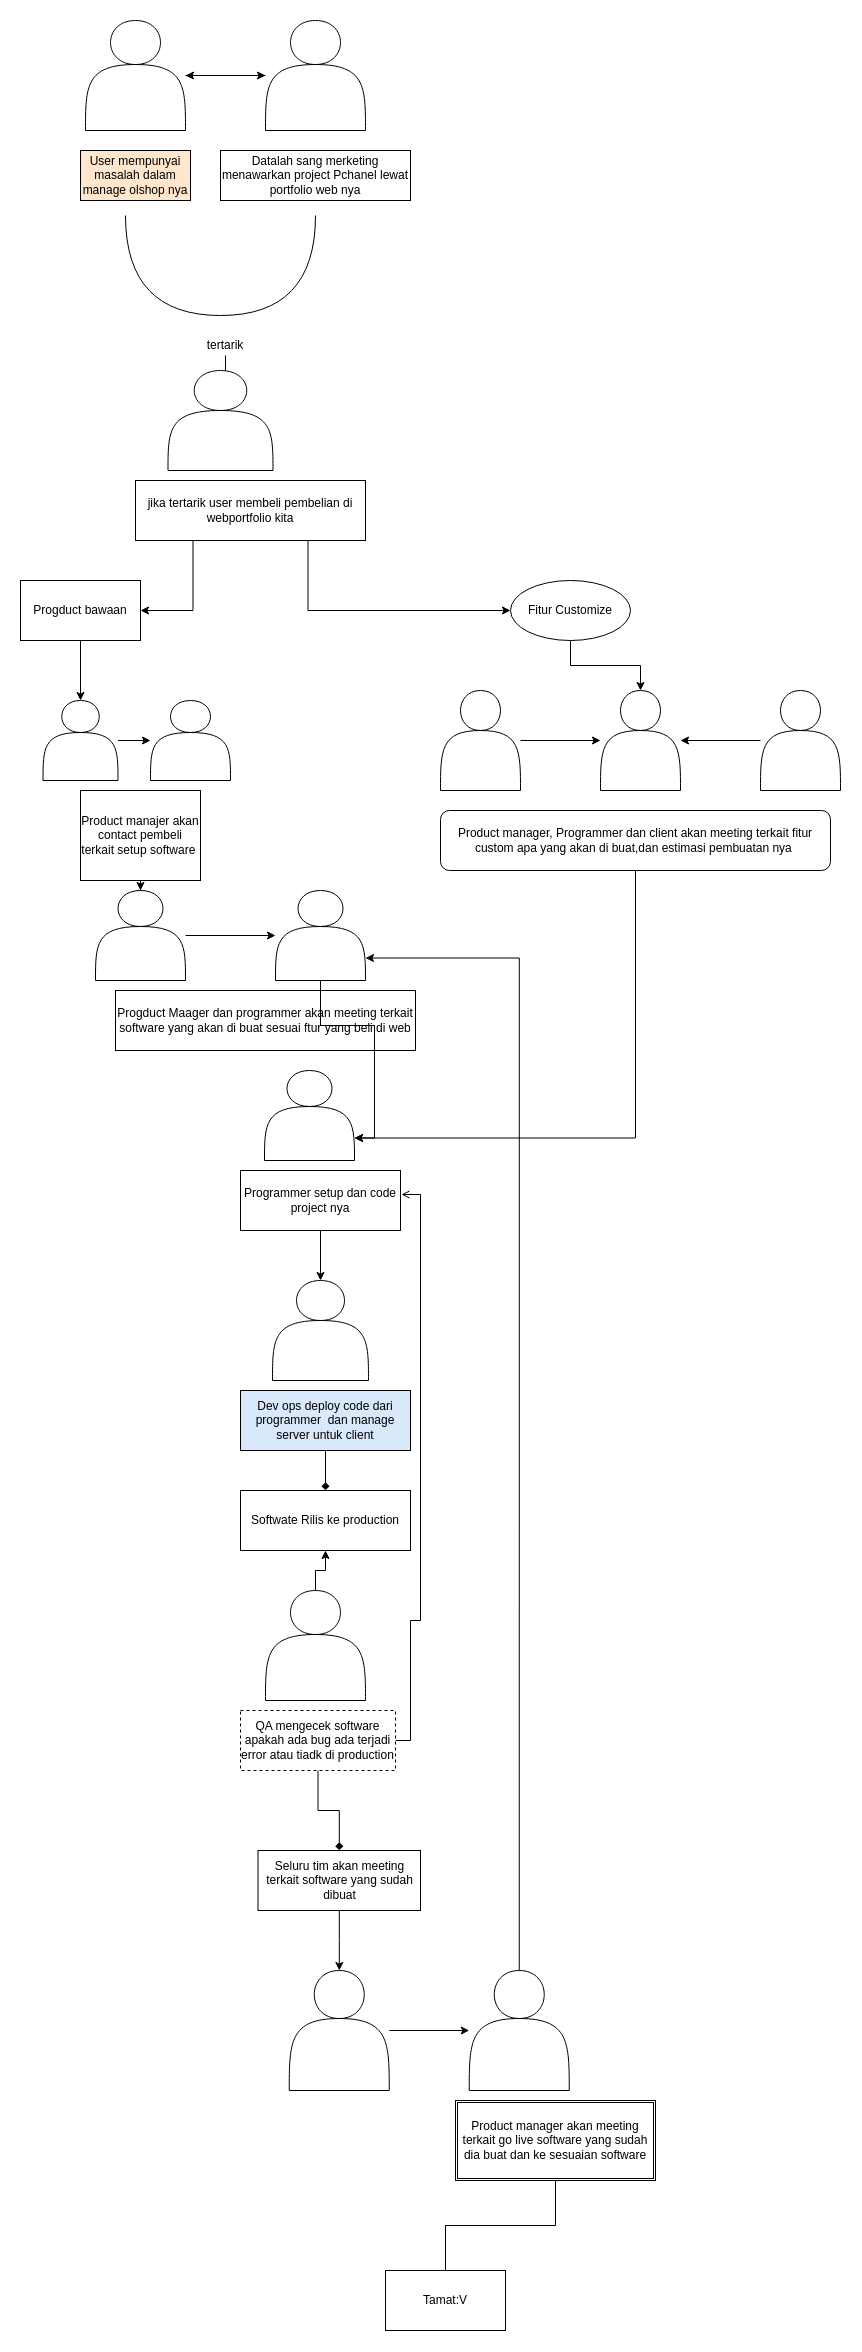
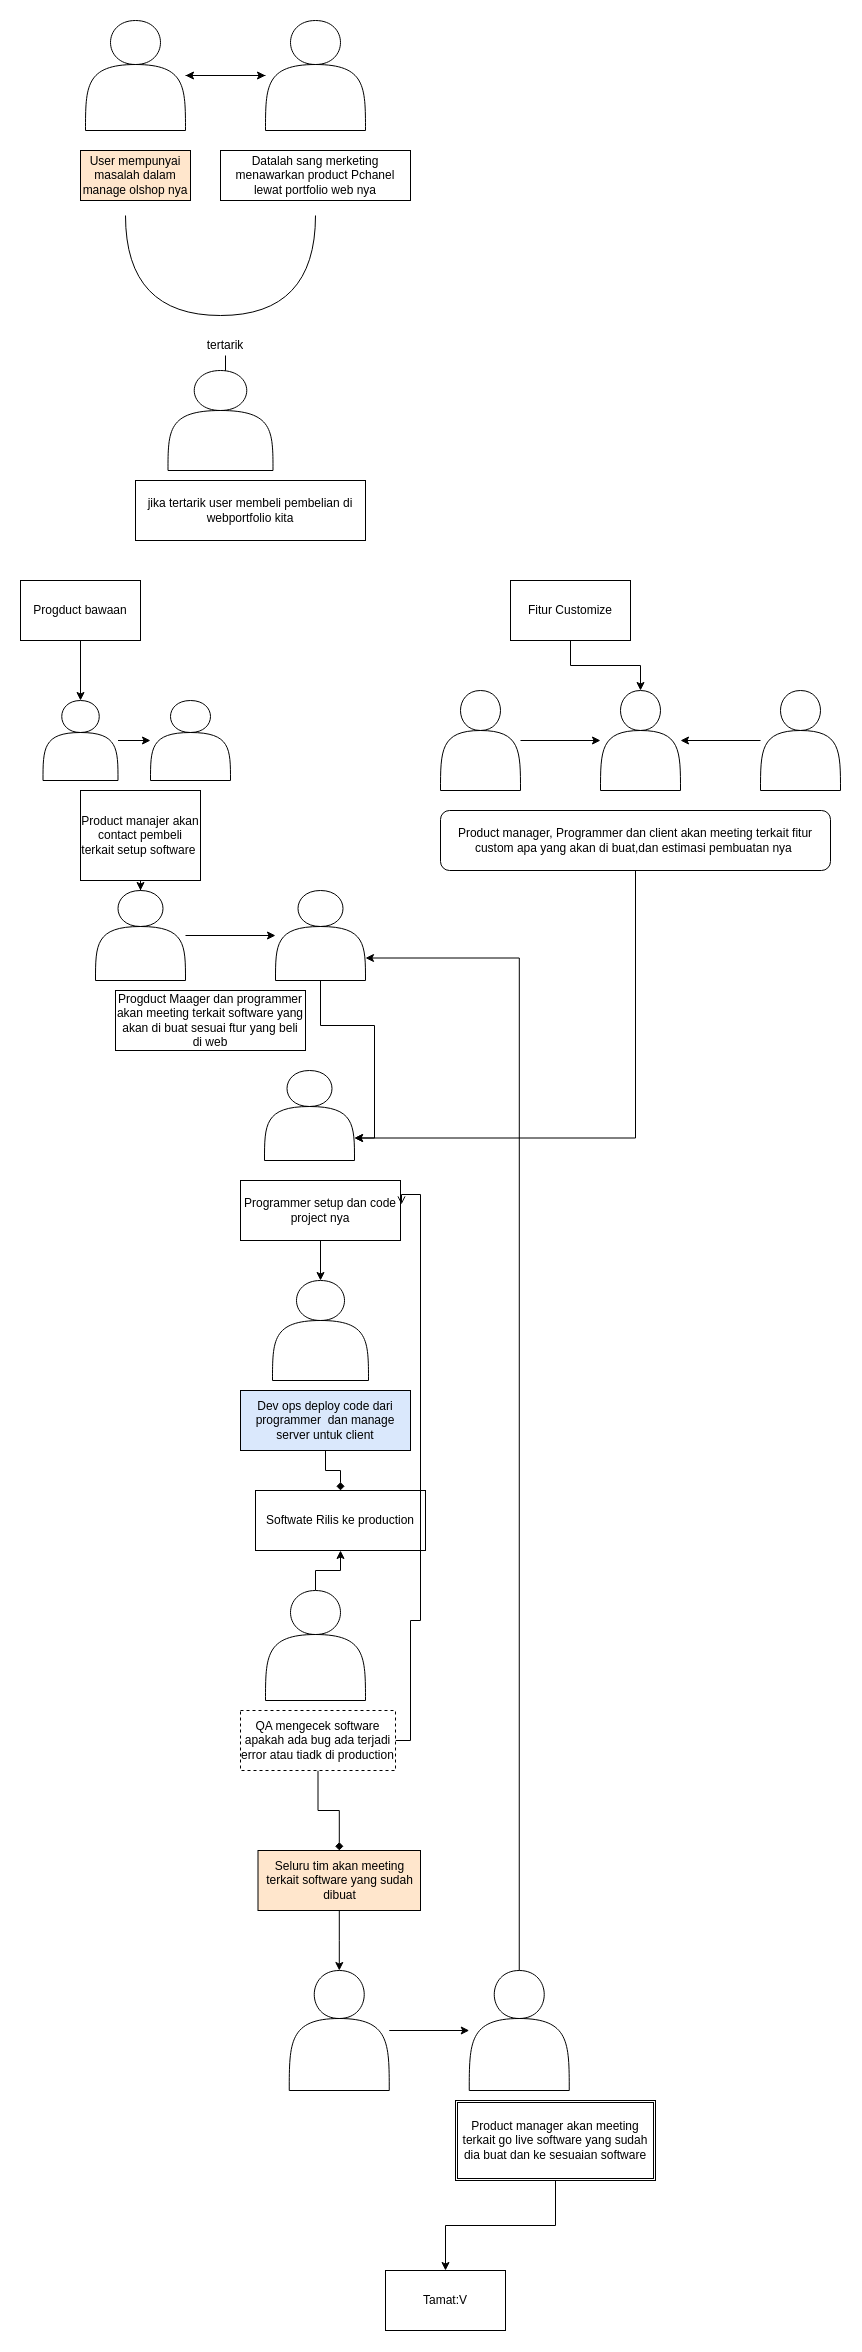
  <mxCell id="0" />
  <mxCell id="1" parent="0" />
  <mxCell id="2" value="" style="edgeStyle=orthogonalEdgeStyle;rounded=0;orthogonalLoop=1;jettySize=auto;html=1;" edge="1" parent="1" source="3" target="6"><mxGeometry relative="1" as="geometry" /></mxCell>
  <mxCell id="3" value="" style="shape=actor;whiteSpace=wrap;html=1;" vertex="1" parent="1"><mxGeometry x="85" y="20" width="100" height="110" as="geometry" /></mxCell>
  <mxCell id="4" value="User mempunyai masalah dalam manage olshop nya" style="html=1;whiteSpace=wrap;fillColor=#ffe6cc;" vertex="1" parent="1"><mxGeometry x="80" y="150" width="110" height="50" as="geometry" /></mxCell>
  <mxCell id="5" value="" style="edgeStyle=orthogonalEdgeStyle;rounded=0;orthogonalLoop=1;jettySize=auto;html=1;" edge="1" parent="1" source="6" target="3"><mxGeometry relative="1" as="geometry" /></mxCell>
  <mxCell id="6" value="" style="shape=actor;whiteSpace=wrap;html=1;" vertex="1" parent="1"><mxGeometry x="265" y="20" width="100" height="110" as="geometry" /></mxCell>
- <mxCell id="7" value="Datalah sang merketing menawarkan project Pchanel lewat portfolio web nya" style="html=1;whiteSpace=wrap;" vertex="1" parent="1"><mxGeometry x="220" y="150" width="190" height="50" as="geometry" /></mxCell>
+ <mxCell id="7" value="Datalah sang merketing menawarkan product Pchanel lewat portfolio web nya" style="html=1;whiteSpace=wrap;" vertex="1" parent="1"><mxGeometry x="220" y="150" width="190" height="50" as="geometry" /></mxCell>
  <mxCell id="8" value="" style="shape=requiredInterface;html=1;verticalLabelPosition=bottom;sketch=0;rotation=90;" vertex="1" parent="1"><mxGeometry x="170" y="170" width="100" height="190" as="geometry" /></mxCell>
  <mxCell id="9" value="" style="edgeStyle=orthogonalEdgeStyle;rounded=0;orthogonalLoop=1;jettySize=auto;html=1;" edge="1" parent="1" source="10" target="11"><mxGeometry relative="1" as="geometry" /></mxCell>
  <mxCell id="10" value="tertarik" style="text;html=1;strokeColor=none;fillColor=none;align=center;verticalAlign=middle;whiteSpace=wrap;overflow=hidden;" vertex="1" parent="1"><mxGeometry x="185" y="335" width="80" height="20" as="geometry" /></mxCell>
  <mxCell id="11" value="" style="shape=actor;whiteSpace=wrap;html=1;" vertex="1" parent="1"><mxGeometry x="167.5" y="370" width="105" height="100" as="geometry" /></mxCell>
- <mxCell id="12" style="edgeStyle=orthogonalEdgeStyle;rounded=0;orthogonalLoop=1;jettySize=auto;html=1;entryX=0;entryY=0.5;entryDx=0;entryDy=0;exitX=0.75;exitY=1;exitDx=0;exitDy=0;" edge="1" parent="1" source="14" target="18"><mxGeometry relative="1" as="geometry" /></mxCell>
- <mxCell id="13" style="edgeStyle=orthogonalEdgeStyle;rounded=0;orthogonalLoop=1;jettySize=auto;html=1;exitX=0.25;exitY=1;exitDx=0;exitDy=0;entryX=1;entryY=0.5;entryDx=0;entryDy=0;" edge="1" parent="1" source="14" target="16"><mxGeometry relative="1" as="geometry" /></mxCell>
  <mxCell id="14" value="jika tertarik user membeli pembelian di webportfolio kita" style="rounded=0;whiteSpace=wrap;html=1;" vertex="1" parent="1"><mxGeometry x="135" y="480" width="230" height="60" as="geometry" /></mxCell>
  <mxCell id="15" value="" style="edgeStyle=orthogonalEdgeStyle;rounded=0;orthogonalLoop=1;jettySize=auto;html=1;" edge="1" parent="1" source="16" target="20"><mxGeometry relative="1" as="geometry" /></mxCell>
  <mxCell id="16" value="Progduct bawaan" style="rounded=0;whiteSpace=wrap;html=1;" vertex="1" parent="1"><mxGeometry x="20" y="580" width="120" height="60" as="geometry" /></mxCell>
  <mxCell id="17" style="edgeStyle=orthogonalEdgeStyle;rounded=0;orthogonalLoop=1;jettySize=auto;html=1;exitX=0.5;exitY=1;exitDx=0;exitDy=0;entryX=0.5;entryY=0;entryDx=0;entryDy=0;" edge="1" parent="1" source="18" target="53"><mxGeometry relative="1" as="geometry" /></mxCell>
- <mxCell id="18" value="Fitur Customize" style="ellipse;whiteSpace=wrap;html=1;" vertex="1" parent="1"><mxGeometry x="510" y="580" width="120" height="60" as="geometry" /></mxCell>
+ <mxCell id="18" value="Fitur Customize" style="rounded=0;whiteSpace=wrap;html=1;" vertex="1" parent="1"><mxGeometry x="510" y="580" width="120" height="60" as="geometry" /></mxCell>
  <mxCell id="19" value="" style="edgeStyle=orthogonalEdgeStyle;rounded=0;orthogonalLoop=1;jettySize=auto;html=1;" edge="1" parent="1" source="20" target="23"><mxGeometry relative="1" as="geometry" /></mxCell>
  <mxCell id="20" value="" style="shape=actor;whiteSpace=wrap;html=1;" vertex="1" parent="1"><mxGeometry x="42.5" y="700" width="75" height="80" as="geometry" /></mxCell>
  <mxCell id="21" value="" style="edgeStyle=orthogonalEdgeStyle;rounded=0;orthogonalLoop=1;jettySize=auto;html=1;" edge="1" parent="1" source="22" target="25"><mxGeometry relative="1" as="geometry" /></mxCell>
  <mxCell id="22" value="Product manajer akan contact pembeli terkait setup software&amp;nbsp;" style="rounded=0;whiteSpace=wrap;html=1;" vertex="1" parent="1"><mxGeometry x="80" y="790" width="120" height="90" as="geometry" /></mxCell>
  <mxCell id="23" value="" style="shape=actor;whiteSpace=wrap;html=1;" vertex="1" parent="1"><mxGeometry x="150" y="700" width="80" height="80" as="geometry" /></mxCell>
  <mxCell id="24" value="" style="edgeStyle=orthogonalEdgeStyle;rounded=0;orthogonalLoop=1;jettySize=auto;html=1;" edge="1" parent="1" source="25" target="28"><mxGeometry relative="1" as="geometry" /></mxCell>
  <mxCell id="25" value="" style="shape=actor;whiteSpace=wrap;html=1;" vertex="1" parent="1"><mxGeometry x="95" y="890" width="90" height="90" as="geometry" /></mxCell>
- <mxCell id="26" value="Progduct Maager dan programmer akan meeting terkait software yang akan di buat sesuai ftur yang beli di web" style="rounded=0;whiteSpace=wrap;html=1;" vertex="1" parent="1"><mxGeometry x="115" y="990" width="300" height="60" as="geometry" /></mxCell>
+ <mxCell id="26" value="Progduct Maager dan programmer akan meeting terkait software yang akan di buat sesuai ftur yang beli di web" style="rounded=0;whiteSpace=wrap;html=1;" vertex="1" parent="1"><mxGeometry x="115" y="990" width="190" height="60" as="geometry" /></mxCell>
  <mxCell id="27" style="edgeStyle=orthogonalEdgeStyle;rounded=0;orthogonalLoop=1;jettySize=auto;html=1;entryX=1;entryY=0.75;entryDx=0;entryDy=0;" edge="1" parent="1" source="28" target="30"><mxGeometry relative="1" as="geometry"><mxPoint x="390" y="950" as="sourcePoint" /></mxGeometry></mxCell>
  <mxCell id="28" value="" style="shape=actor;whiteSpace=wrap;html=1;" vertex="1" parent="1"><mxGeometry x="275" y="890" width="90" height="90" as="geometry" /></mxCell>
  <mxCell id="29" style="edgeStyle=orthogonalEdgeStyle;rounded=0;orthogonalLoop=1;jettySize=auto;html=1;exitX=0.5;exitY=1;exitDx=0;exitDy=0;" edge="1" parent="1" source="26" target="26"><mxGeometry relative="1" as="geometry" /></mxCell>
  <mxCell id="30" value="" style="shape=actor;whiteSpace=wrap;html=1;" vertex="1" parent="1"><mxGeometry x="264" y="1070" width="90" height="90" as="geometry" /></mxCell>
  <mxCell id="31" value="" style="edgeStyle=orthogonalEdgeStyle;rounded=0;orthogonalLoop=1;jettySize=auto;html=1;" edge="1" parent="1" source="32" target="33"><mxGeometry relative="1" as="geometry" /></mxCell>
- <mxCell id="32" value="Programmer setup dan code project nya" style="rounded=0;whiteSpace=wrap;html=1;" vertex="1" parent="1"><mxGeometry x="240" y="1170" width="160" height="60" as="geometry" /></mxCell>
+ <mxCell id="32" value="Programmer setup dan code project nya" style="rounded=0;whiteSpace=wrap;html=1;" vertex="1" parent="1"><mxGeometry x="240" y="1180" width="160" height="60" as="geometry" /></mxCell>
  <mxCell id="33" value="" style="shape=actor;whiteSpace=wrap;html=1;" vertex="1" parent="1"><mxGeometry x="272" y="1280" width="96" height="100" as="geometry" /></mxCell>
  <mxCell id="34" value="" style="edgeStyle=orthogonalEdgeStyle;rounded=0;orthogonalLoop=1;jettySize=auto;html=1;endArrow=diamond;" edge="1" parent="1" source="35" target="36"><mxGeometry relative="1" as="geometry" /></mxCell>
  <mxCell id="35" value="Dev ops deploy code dari programmer&amp;nbsp; dan manage server untuk client" style="rounded=0;whiteSpace=wrap;html=1;fillColor=#dae8fc;" vertex="1" parent="1"><mxGeometry x="240" y="1390" width="170" height="60" as="geometry" /></mxCell>
- <mxCell id="36" value="Softwate Rilis ke production" style="rounded=0;whiteSpace=wrap;html=1;" vertex="1" parent="1"><mxGeometry x="240" y="1490" width="170" height="60" as="geometry" /></mxCell>
+ <mxCell id="36" value="Softwate Rilis ke production" style="rounded=0;whiteSpace=wrap;html=1;" vertex="1" parent="1"><mxGeometry x="255" y="1490" width="170" height="60" as="geometry" /></mxCell>
  <mxCell id="37" value="" style="edgeStyle=orthogonalEdgeStyle;rounded=0;orthogonalLoop=1;jettySize=auto;html=1;" edge="1" parent="1" source="38" target="36"><mxGeometry relative="1" as="geometry" /></mxCell>
  <mxCell id="38" value="" style="shape=actor;whiteSpace=wrap;html=1;" vertex="1" parent="1"><mxGeometry x="265" y="1590" width="100" height="110" as="geometry" /></mxCell>
  <mxCell id="39" style="edgeStyle=orthogonalEdgeStyle;rounded=0;orthogonalLoop=1;jettySize=auto;html=1;entryX=1.006;entryY=0.4;entryDx=0;entryDy=0;entryPerimeter=0;endArrow=open;" edge="1" parent="1" source="41" target="32"><mxGeometry relative="1" as="geometry"><mxPoint x="430" y="1330" as="targetPoint" /><Array as="points"><mxPoint x="410" y="1740" /><mxPoint x="410" y="1620" /><mxPoint x="420" y="1620" /><mxPoint x="420" y="1194" /></Array></mxGeometry></mxCell>
  <mxCell id="40" value="" style="edgeStyle=orthogonalEdgeStyle;rounded=0;orthogonalLoop=1;jettySize=auto;html=1;endArrow=diamond;" edge="1" parent="1" source="41" target="43"><mxGeometry relative="1" as="geometry" /></mxCell>
  <mxCell id="41" value="QA mengecek software apakah ada bug ada terjadi error atau tiadk di production" style="rounded=0;whiteSpace=wrap;html=1;dashed=1;" vertex="1" parent="1"><mxGeometry x="240" y="1710" width="155" height="60" as="geometry" /></mxCell>
  <mxCell id="42" value="" style="edgeStyle=orthogonalEdgeStyle;rounded=0;orthogonalLoop=1;jettySize=auto;html=1;" edge="1" parent="1" source="43" target="45"><mxGeometry relative="1" as="geometry" /></mxCell>
- <mxCell id="43" value="Seluru tim akan meeting terkait software yang sudah dibuat" style="whiteSpace=wrap;html=1;rounded=0;" vertex="1" parent="1"><mxGeometry x="257.5" y="1850" width="162.5" height="60" as="geometry" /></mxCell>
+ <mxCell id="43" value="Seluru tim akan meeting terkait software yang sudah dibuat" style="whiteSpace=wrap;html=1;rounded=0;fillColor=#ffe6cc;" vertex="1" parent="1"><mxGeometry x="257.5" y="1850" width="162.5" height="60" as="geometry" /></mxCell>
  <mxCell id="44" value="" style="edgeStyle=orthogonalEdgeStyle;rounded=0;orthogonalLoop=1;jettySize=auto;html=1;" edge="1" parent="1" source="45" target="47"><mxGeometry relative="1" as="geometry" /></mxCell>
  <mxCell id="45" value="" style="shape=actor;whiteSpace=wrap;html=1;" vertex="1" parent="1"><mxGeometry x="288.75" y="1970" width="100" height="120" as="geometry" /></mxCell>
  <mxCell id="46" style="edgeStyle=orthogonalEdgeStyle;rounded=0;orthogonalLoop=1;jettySize=auto;html=1;exitX=0.5;exitY=0;exitDx=0;exitDy=0;entryX=1;entryY=0.75;entryDx=0;entryDy=0;" edge="1" parent="1" source="47" target="28"><mxGeometry relative="1" as="geometry"><mxPoint x="520" y="950" as="targetPoint" /></mxGeometry></mxCell>
  <mxCell id="47" value="" style="shape=actor;whiteSpace=wrap;html=1;" vertex="1" parent="1"><mxGeometry x="468.75" y="1970" width="100" height="120" as="geometry" /></mxCell>
- <mxCell id="48" value="" style="edgeStyle=orthogonalEdgeStyle;rounded=0;orthogonalLoop=1;jettySize=auto;html=1;endArrow=none;" edge="1" parent="1" source="49" target="50"><mxGeometry relative="1" as="geometry" /></mxCell>
+ <mxCell id="48" value="" style="edgeStyle=orthogonalEdgeStyle;rounded=0;orthogonalLoop=1;jettySize=auto;html=1;" edge="1" parent="1" source="49" target="50"><mxGeometry relative="1" as="geometry" /></mxCell>
  <mxCell id="49" value="Product manager akan meeting terkait go live software yang sudah dia buat dan ke sesuaian software" style="shape=ext;double=1;rounded=0;whiteSpace=wrap;html=1;" vertex="1" parent="1"><mxGeometry x="455" y="2100" width="200" height="80" as="geometry" /></mxCell>
  <mxCell id="50" value="Tamat:V" style="whiteSpace=wrap;html=1;rounded=0;" vertex="1" parent="1"><mxGeometry x="385" y="2270" width="120" height="60" as="geometry" /></mxCell>
  <mxCell id="51" value="" style="edgeStyle=orthogonalEdgeStyle;rounded=0;orthogonalLoop=1;jettySize=auto;html=1;" edge="1" parent="1" source="52" target="53"><mxGeometry relative="1" as="geometry" /></mxCell>
  <mxCell id="52" value="" style="shape=actor;whiteSpace=wrap;html=1;" vertex="1" parent="1"><mxGeometry x="440" y="690" width="80" height="100" as="geometry" /></mxCell>
  <mxCell id="53" value="" style="shape=actor;whiteSpace=wrap;html=1;" vertex="1" parent="1"><mxGeometry x="600" y="690" width="80" height="100" as="geometry" /></mxCell>
  <mxCell id="54" value="" style="edgeStyle=orthogonalEdgeStyle;rounded=0;orthogonalLoop=1;jettySize=auto;html=1;" edge="1" parent="1" source="55" target="53"><mxGeometry relative="1" as="geometry" /></mxCell>
  <mxCell id="55" value="" style="shape=actor;whiteSpace=wrap;html=1;" vertex="1" parent="1"><mxGeometry x="760" y="690" width="80" height="100" as="geometry" /></mxCell>
  <mxCell id="56" style="edgeStyle=orthogonalEdgeStyle;rounded=0;orthogonalLoop=1;jettySize=auto;html=1;exitX=0.5;exitY=1;exitDx=0;exitDy=0;entryX=1;entryY=0.75;entryDx=0;entryDy=0;" edge="1" parent="1" source="57" target="30"><mxGeometry relative="1" as="geometry" /></mxCell>
  <mxCell id="57" value="Product manager, Programmer dan client akan meeting terkait fitur custom apa yang akan di buat,dan estimasi pembuatan nya&amp;nbsp;" style="whiteSpace=wrap;html=1;rounded=1;" vertex="1" parent="1"><mxGeometry x="440" y="810" width="390" height="60" as="geometry" /></mxCell>
